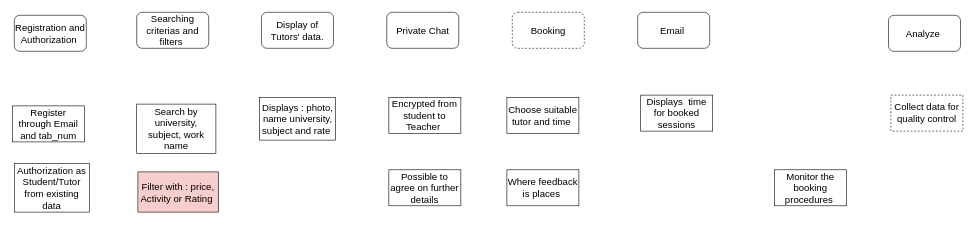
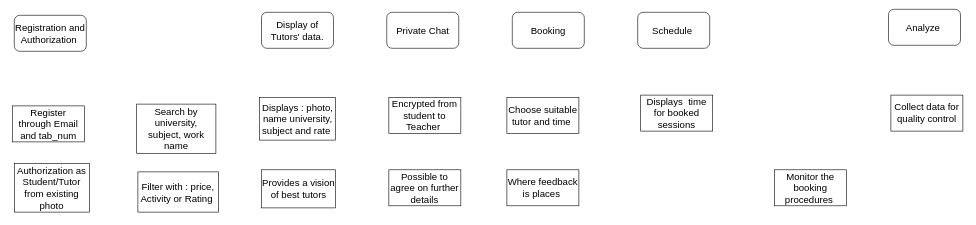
  <mxCell id="0" />
  <mxCell id="1" parent="0" />
  <mxCell id="2" value="Registration and Authorization&amp;nbsp;" style="rounded=1;whiteSpace=wrap;html=1;fontSize=16;" vertex="1" parent="1"><mxGeometry x="23" y="25" width="120" height="60" as="geometry" /></mxCell>
  <mxCell id="3" value="Register through Email and tab_num" style="rounded=0;whiteSpace=wrap;html=1;fontSize=16;" vertex="1" parent="1"><mxGeometry x="20" y="176" width="120" height="60" as="geometry" /></mxCell>
- <mxCell id="4" value="Authorization as Student/Tutor&lt;br&gt;from existing data" style="rounded=0;whiteSpace=wrap;html=1;fontSize=16;" vertex="1" parent="1"><mxGeometry x="23" y="272" width="125" height="81" as="geometry" /></mxCell>
- <mxCell id="5" value="Searching criterias and filters&amp;nbsp;" style="rounded=1;whiteSpace=wrap;html=1;fontSize=16;" vertex="1" parent="1"><mxGeometry x="227" y="20" width="120" height="60" as="geometry" /></mxCell>
+ <mxCell id="4" value="Authorization as Student/Tutor&lt;br&gt;from existing photo" style="rounded=0;whiteSpace=wrap;html=1;fontSize=16;" vertex="1" parent="1"><mxGeometry x="23" y="272" width="125" height="81" as="geometry" /></mxCell>
  <mxCell id="6" value="Search by university, subject, work name" style="rounded=0;whiteSpace=wrap;html=1;fontSize=16;" vertex="1" parent="1"><mxGeometry x="227" y="173" width="132" height="82" as="geometry" /></mxCell>
- <mxCell id="7" value="Filter with : price, Activity or Rating&amp;nbsp;" style="rounded=0;whiteSpace=wrap;html=1;fontSize=16;fillColor=#f8cecc;" vertex="1" parent="1"><mxGeometry x="229" y="286" width="134" height="67" as="geometry" /></mxCell>
+ <mxCell id="7" value="Filter with : price, Activity or Rating&amp;nbsp;" style="rounded=0;whiteSpace=wrap;html=1;fontSize=16;" vertex="1" parent="1"><mxGeometry x="229" y="286" width="134" height="67" as="geometry" /></mxCell>
  <mxCell id="8" value="Private Chat" style="rounded=1;whiteSpace=wrap;html=1;fontSize=16;" vertex="1" parent="1"><mxGeometry x="643.75" y="20" width="120" height="60" as="geometry" /></mxCell>
  <mxCell id="9" value="Encrypted from student to Teacher&amp;nbsp;" style="rounded=0;whiteSpace=wrap;html=1;fontSize=16;" vertex="1" parent="1"><mxGeometry x="647.25" y="162" width="120" height="60" as="geometry" /></mxCell>
  <mxCell id="10" value="Display of Tutors' data." style="rounded=1;whiteSpace=wrap;html=1;fontSize=16;" vertex="1" parent="1"><mxGeometry x="435" y="20" width="120" height="60" as="geometry" /></mxCell>
  <mxCell id="11" value="Displays : photo, name university, subject and rate&amp;nbsp;" style="rounded=0;whiteSpace=wrap;html=1;fontSize=16;" vertex="1" parent="1"><mxGeometry x="431.5" y="162" width="127" height="71" as="geometry" /></mxCell>
+ <mxCell id="12" value="Provides a vision of best tutors" style="rounded=0;whiteSpace=wrap;html=1;fontSize=16;" vertex="1" parent="1"><mxGeometry x="435" y="282.5" width="123.5" height="63.5" as="geometry" /></mxCell>
  <mxCell id="13" value="Possible to agree on further details" style="rounded=0;whiteSpace=wrap;html=1;fontSize=16;" vertex="1" parent="1"><mxGeometry x="647.25" y="282.5" width="120" height="60" as="geometry" /></mxCell>
- <mxCell id="14" value="Booking" style="rounded=1;whiteSpace=wrap;html=1;fontSize=16;dashed=1;" vertex="1" parent="1"><mxGeometry x="853" y="20" width="120" height="60" as="geometry" /></mxCell>
+ <mxCell id="14" value="Booking" style="rounded=1;whiteSpace=wrap;html=1;fontSize=16;" vertex="1" parent="1"><mxGeometry x="853" y="20" width="120" height="60" as="geometry" /></mxCell>
  <mxCell id="15" value="Choose suitable tutor and time&amp;nbsp;" style="rounded=0;whiteSpace=wrap;html=1;fontSize=16;" vertex="1" parent="1"><mxGeometry x="844" y="162" width="120" height="60" as="geometry" /></mxCell>
  <mxCell id="16" value="Where feedback is places&amp;nbsp;" style="rounded=0;whiteSpace=wrap;html=1;fontSize=16;" vertex="1" parent="1"><mxGeometry x="844" y="282.5" width="120" height="60" as="geometry" /></mxCell>
- <mxCell id="17" value="Email&amp;nbsp;" style="rounded=1;whiteSpace=wrap;html=1;fontSize=16;" vertex="1" parent="1"><mxGeometry x="1062" y="20" width="120" height="60" as="geometry" /></mxCell>
+ <mxCell id="17" value="Schedule&amp;nbsp;" style="rounded=1;whiteSpace=wrap;html=1;fontSize=16;" vertex="1" parent="1"><mxGeometry x="1062" y="20" width="120" height="60" as="geometry" /></mxCell>
  <mxCell id="18" value="Displays&amp;nbsp; time for booked sessions" style="rounded=0;whiteSpace=wrap;html=1;fontSize=16;" vertex="1" parent="1"><mxGeometry x="1067" y="158" width="120" height="60" as="geometry" /></mxCell>
  <mxCell id="19" value="Monitor the booking procedures&amp;nbsp;" style="rounded=0;whiteSpace=wrap;html=1;fontSize=16;" vertex="1" parent="1"><mxGeometry x="1290" y="282.5" width="120" height="60" as="geometry" /></mxCell>
- <mxCell id="20" value="Analyze&amp;nbsp;" style="rounded=1;whiteSpace=wrap;html=1;fontSize=16;" vertex="1" parent="1"><mxGeometry x="1480" y="25" width="120" height="60" as="geometry" /></mxCell>
- <mxCell id="21" value="Collect data for quality control" style="rounded=0;whiteSpace=wrap;html=1;fontSize=16;dashed=1;" vertex="1" parent="1"><mxGeometry x="1484" y="158" width="120" height="60" as="geometry" /></mxCell>
+ <mxCell id="20" value="Analyze&amp;nbsp;" style="rounded=1;whiteSpace=wrap;html=1;fontSize=16;" vertex="1" parent="1"><mxGeometry x="1480" y="15" width="120" height="60" as="geometry" /></mxCell>
+ <mxCell id="21" value="Collect data for quality control" style="rounded=0;whiteSpace=wrap;html=1;fontSize=16;" vertex="1" parent="1"><mxGeometry x="1484" y="158" width="120" height="60" as="geometry" /></mxCell>
